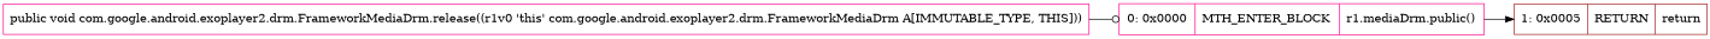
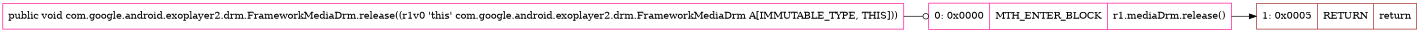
  digraph {
    rankdir=LR
    node [shape=record color=deeppink]
-   n1 [label="{0\:\ 0x0000|MTH_ENTER_BLOCK\l|r1.mediaDrm.public()\l}"]
+   n1 [label="{0\:\ 0x0000|MTH_ENTER_BLOCK\l|r1.mediaDrm.release()\l}"]
    n2 [label="{1\:\ 0x0005|RETURN\l|return\l}" color=brown]
    n3 [label="{public void com.google.android.exoplayer2.drm.FrameworkMediaDrm.release((r1v0 'this' com.google.android.exoplayer2.drm.FrameworkMediaDrm A[IMMUTABLE_TYPE, THIS])) }"]
    n1 -> n2 [arrowhead=normal]
    n3 -> n1 [arrowhead=odot]
  }
